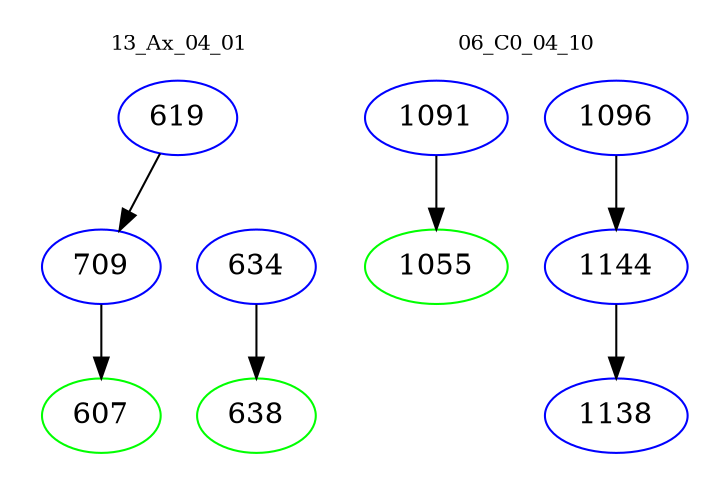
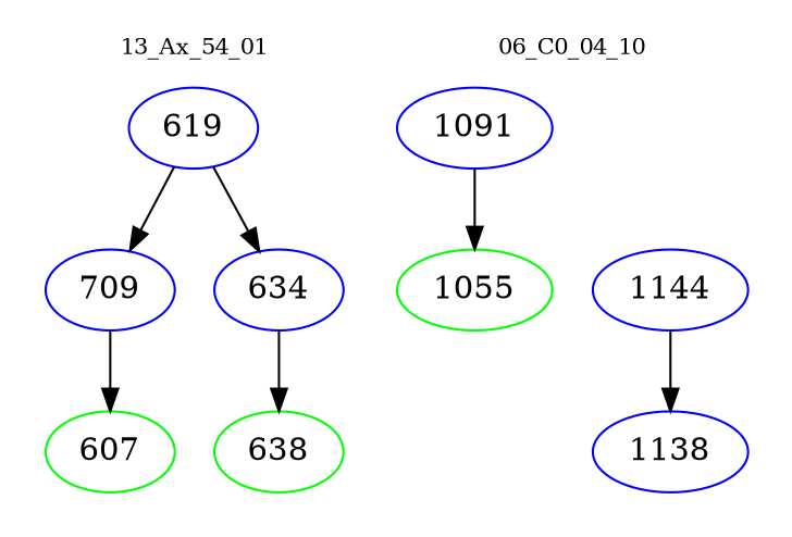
  digraph {
    node [color=blue]
    edge [color=black]
    n1 [label=619]
    n2 [label=709]
    n3 [label=634]
    n4 [color=green label=607]
    n5 [color=green label=638]
-   n6 [label=1096]
    n7 [label=1091]
    n8 [label=1144]
    n9 [color=green label=1055]
    n10 [label=1138]
    subgraph cluster_1 {
      color=white
      fontsize=10
-     label="13_Ax_04_01"
+     label="13_Ax_54_01"
      n1
      n2
      n3
      n4
      n5
    }
    subgraph cluster_2 {
      color=white
      fontsize=10
      label="06_C0_04_10"
-     n6
      n7
      n8
      n9
      n10
    }
    n1 -> n2
+   n1 -> n3
    n2 -> n4
    n3 -> n5
-   n6 -> n8
    n7 -> n9
    n8 -> n10
  }
